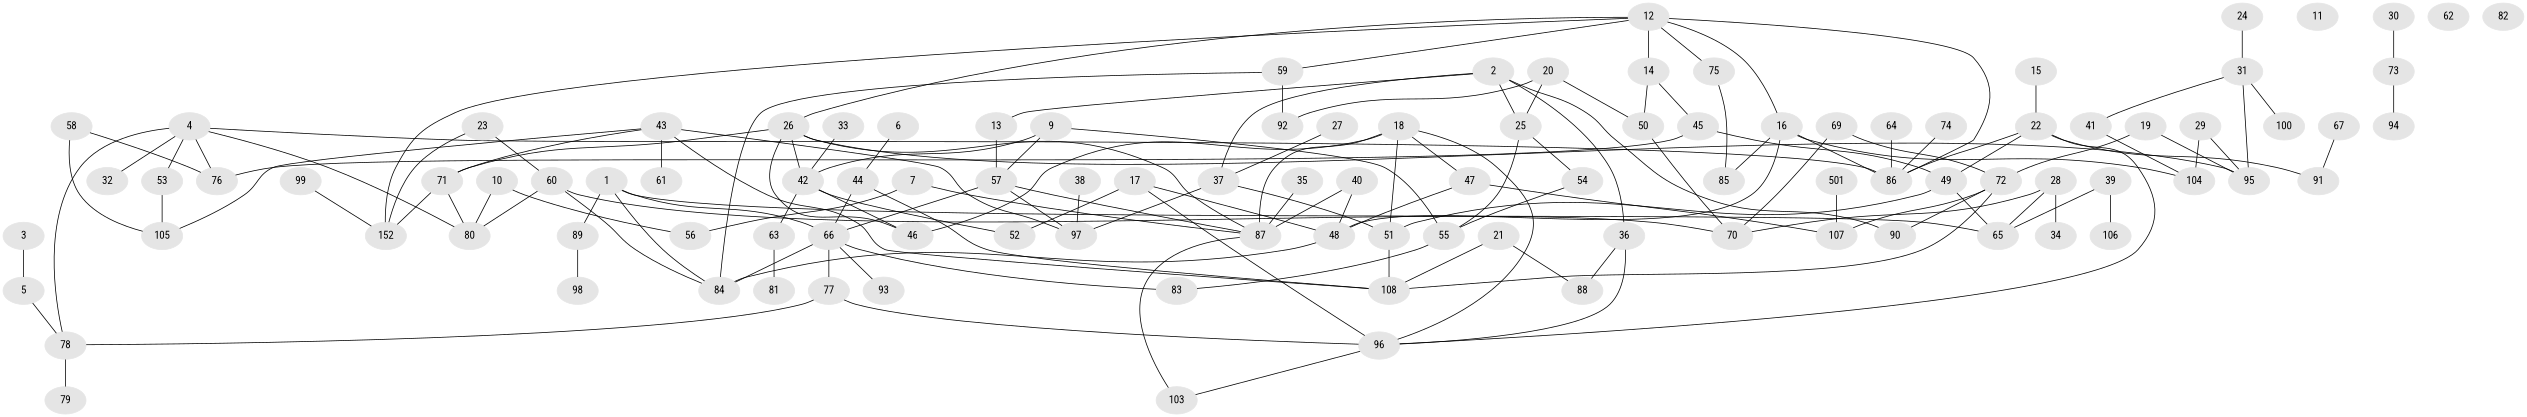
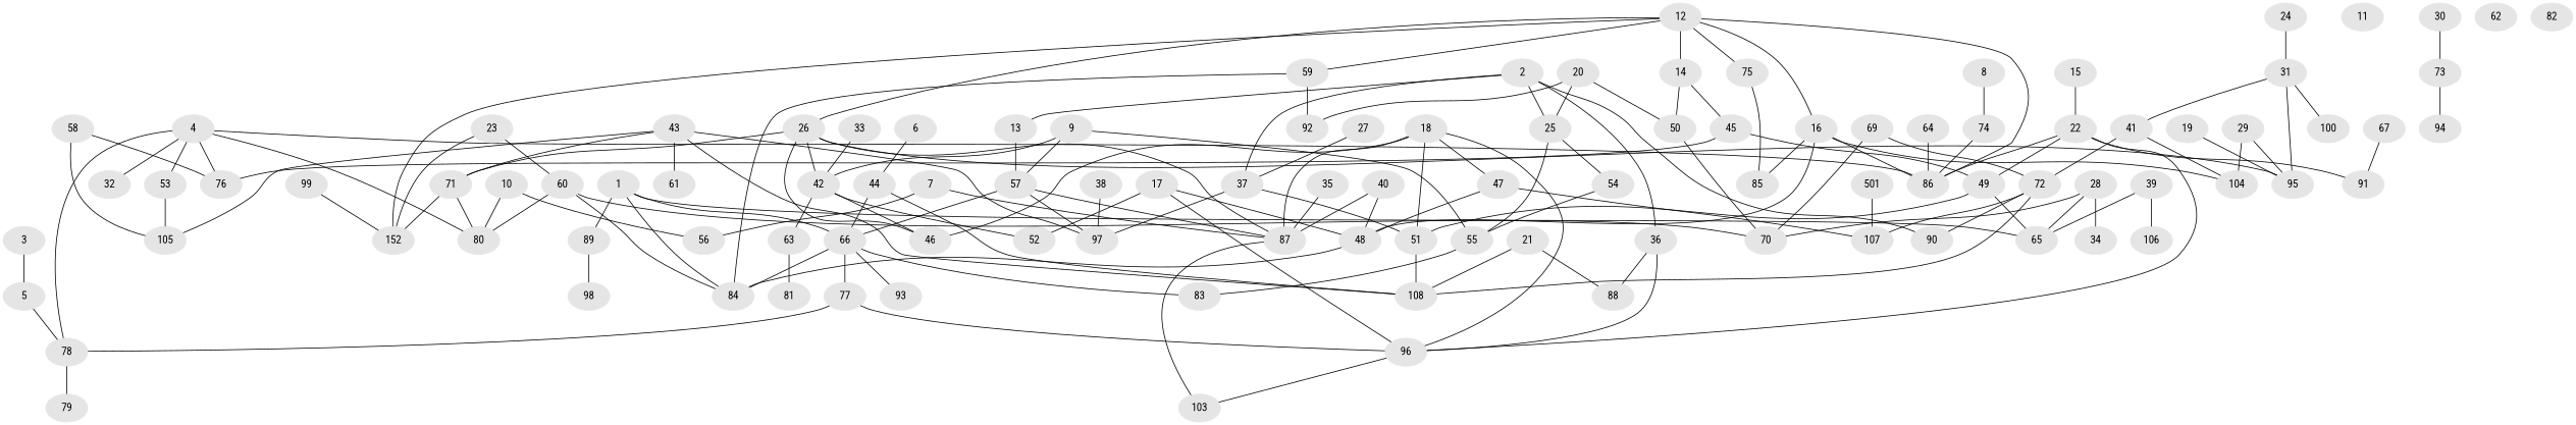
  graph {
    fontname="Roboto Condensed"
    node [color=gray90 fontname="Roboto Condensed" style=filled]
    edge [fontname="Roboto Condensed"]
    1
    65
    66
    84
    89
    83
    77
    93
    98
    2
    13
    25
    36
    37
    90
    57
    55
    54
    96
    88
    51
    97
    3
    5
    78
    4
    32
    53
    76
    80
    86
    105
    79
    6
    44
    108
    7
    56
    87
    103
+   8
    74
    9
    42
    52
    46
    63
    10
    11
    12
    14
    16
    26
    59
    75
    n56 [label=152]
    45
    50
    48
    85
    104
    95
    71
    92
    49
    70
    15
    22
    91
    17
    18
    47
    107
    19
    72
    20
    21
    23
    60
    24
    31
    41
    100
    27
    28
    34
    29
    30
    73
    94
    33
    35
    38
    39
    106
    40
    81
    43
    61
    58
    62
    64
    67
    69
    82
    99
    n107 [label=501]
    1 -- 65
    1 -- 66
    1 -- 84
    1 -- 89
    66 -- 84
    66 -- 83
    66 -- 77
    66 -- 93
    89 -- 98
    77 -- 96
    77 -- 78
    2 -- 13
    2 -- 25
    2 -- 36
    2 -- 37
    2 -- 90
    13 -- 57
    25 -- 55
    25 -- 54
    36 -- 96
    36 -- 88
    37 -- 51
    37 -- 97
    57 -- 66
    57 -- 97
    57 -- 87
    55 -- 83
    54 -- 55
    96 -- 103
    51 -- 108
    3 -- 5
    5 -- 78
    78 -- 79
    4 -- 78
    4 -- 32
    4 -- 53
    4 -- 76
    4 -- 80
    4 -- 86
    53 -- 105
    6 -- 44
    44 -- 66
    44 -- 108
    7 -- 56
    7 -- 87
    87 -- 103
+   8 -- 74
    74 -- 86
    9 -- 57
    9 -- 55
    9 -- 42
    42 -- 52
    42 -- 46
    42 -- 63
    63 -- 81
    10 -- 80
    10 -- 56
    12 -- 86
    12 -- 14
    12 -- 16
    12 -- 26
    12 -- 59
    12 -- 75
    12 -- n56
    14 -- 45
    14 -- 50
    16 -- 86
    16 -- 48
    16 -- 85
    16 -- 104
    26 -- 87
    26 -- 42
    26 -- 46
    26 -- 95
    26 -- 71
    59 -- 84
    59 -- 92
    75 -- 85
    45 -- 76
    45 -- 49
    50 -- 70
    48 -- 84
    71 -- 80
    71 -- n56
    49 -- 65
    49 -- 51
    15 -- 22
    22 -- 96
    22 -- 86
    22 -- 49
    22 -- 91
    17 -- 96
    17 -- 52
    17 -- 48
    18 -- 96
    18 -- 51
    18 -- 87
    18 -- 46
    18 -- 47
    47 -- 48
    47 -- 107
    19 -- 95
-   19 -- 72
+   41 -- 72
    72 -- 90
    72 -- 108
    72 -- 107
    20 -- 25
    20 -- 50
    20 -- 92
    21 -- 88
    21 -- 108
    23 -- n56
    23 -- 60
    60 -- 84
    60 -- 80
    60 -- 70
    24 -- 31
    31 -- 95
    31 -- 41
    31 -- 100
    41 -- 104
    27 -- 37
    28 -- 65
    28 -- 70
    28 -- 34
    29 -- 104
    29 -- 95
    30 -- 73
    73 -- 94
    33 -- 42
    35 -- 87
    38 -- 97
    39 -- 65
    39 -- 106
    40 -- 87
    40 -- 48
    43 -- 97
    43 -- 105
    43 -- 108
    43 -- 71
    43 -- 61
    58 -- 76
    58 -- 105
    64 -- 86
    67 -- 91
    69 -- 70
    69 -- 72
    99 -- n56
    n107 -- 107
  }
